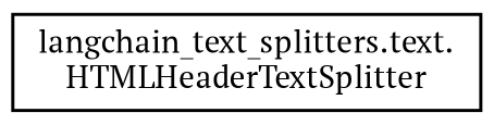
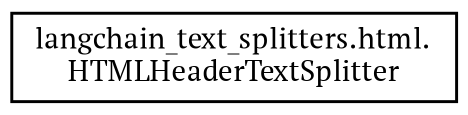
  digraph {
    rankdir=LR
    fontname="PT Serif"
-   n1 [color=black fillcolor=white fontname="PT Serif" fontsize=10 height=0.2 label="langchain_text_splitters.text.\lHTMLHeaderTextSplitter" shape=record style=filled width=0.4]
+   n1 [color=black fillcolor=white fontname="PT Serif" fontsize=10 height=0.2 label="langchain_text_splitters.html.\lHTMLHeaderTextSplitter" shape=record style=filled width=0.4]
  }
